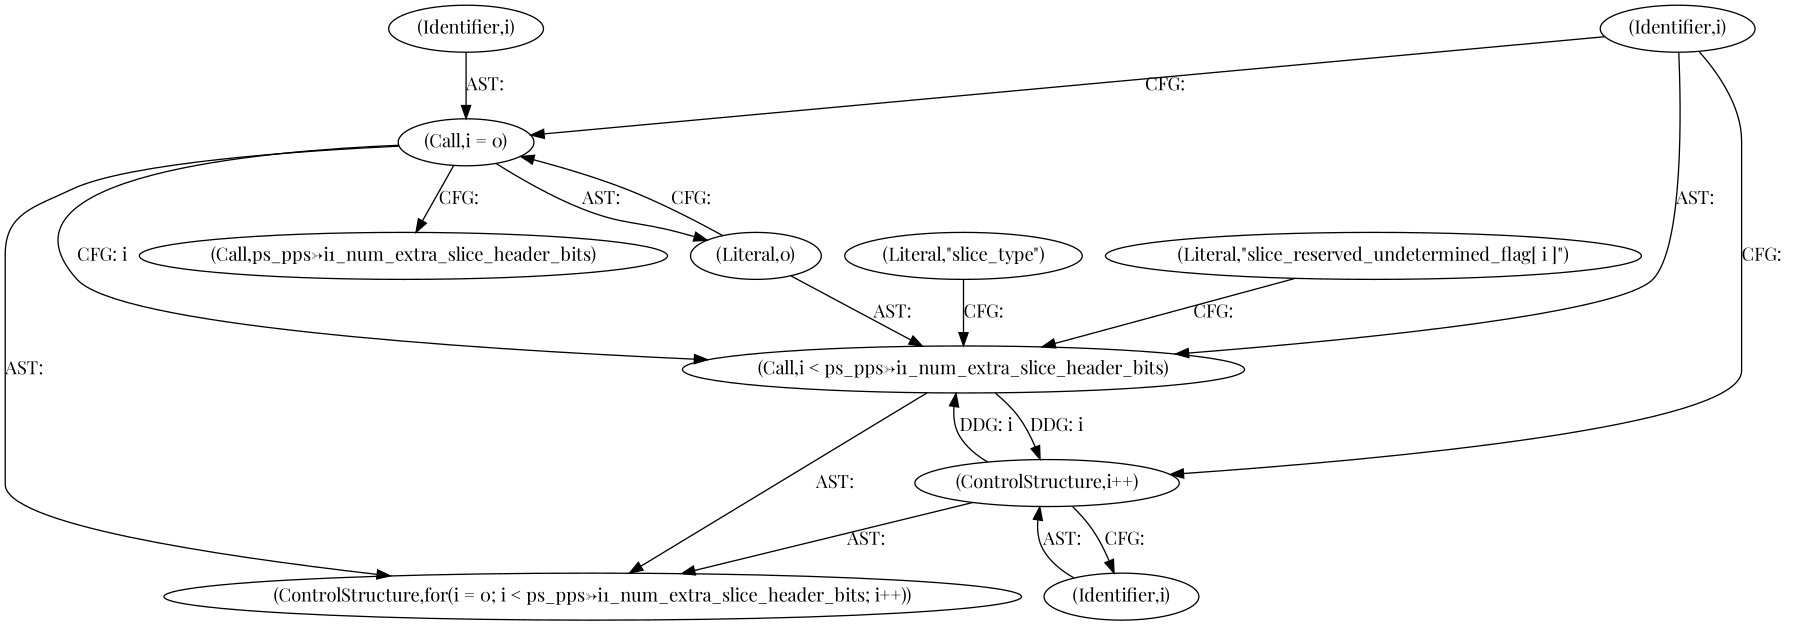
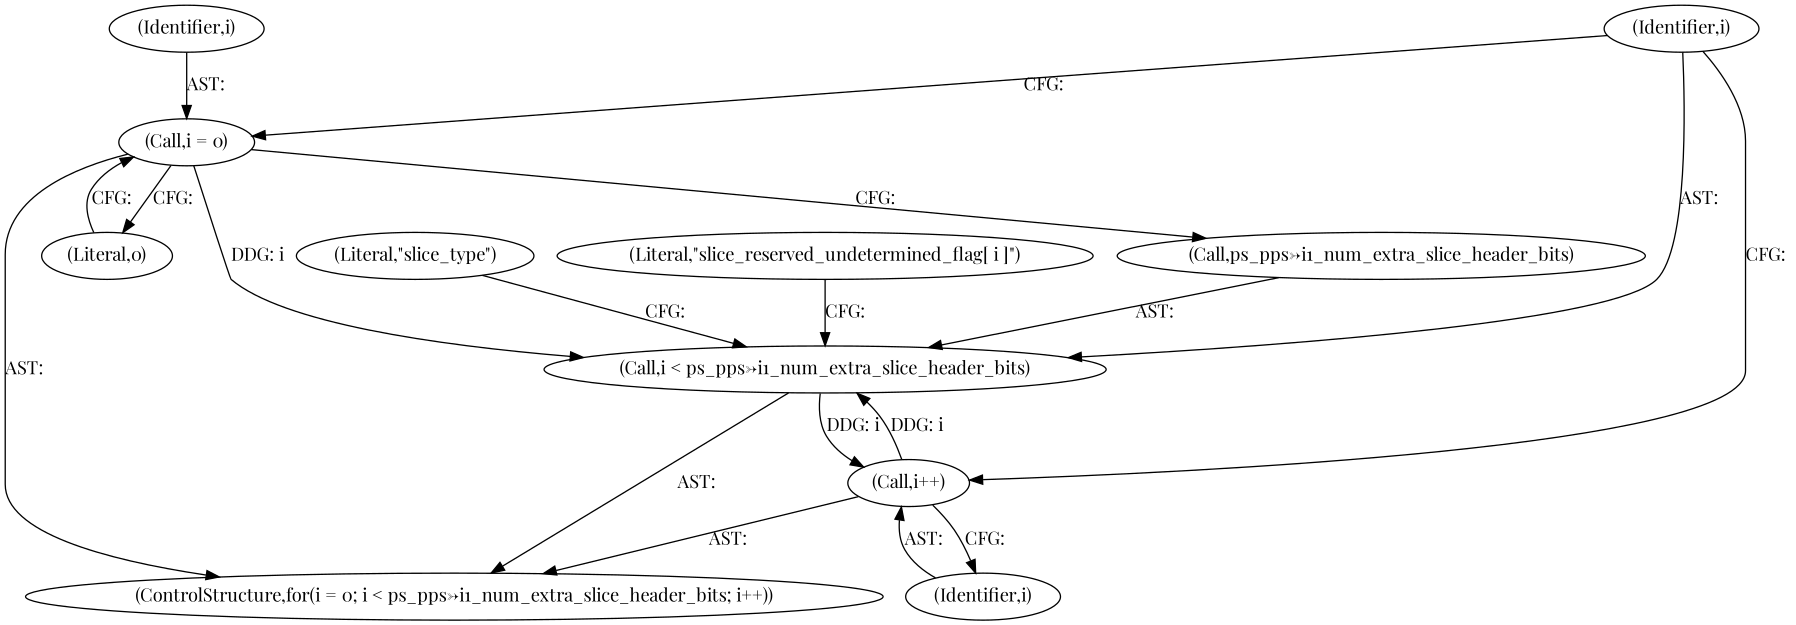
  digraph {
    fontname="Playfair Display"
    node [fontname="Playfair Display"]
    edge [fontname="Playfair Display"]
    n1 [label="(Call,i < ps_pps->i1_num_extra_slice_header_bits)"]
-   n2 [label="(ControlStructure,i++)"]
+   n2 [label="(Call,i++)"]
    n3 [label="(ControlStructure,for(i = 0; i < ps_pps->i1_num_extra_slice_header_bits; i++))"]
    n4 [label="(Identifier,i)"]
    n5 [label="(Call,ps_pps->i1_num_extra_slice_header_bits)"]
    n6 [label="(Call,i = 0)"]
    n7 [label="(Literal,0)"]
    n8 [label="(Literal,\"slice_type\")"]
    n9 [label="(Identifier,i)"]
    n10 [label="(Literal,\"slice_reserved_undetermined_flag[ i ]\")"]
    n11 [label="(Identifier,i)"]
    n1 -> n2 [label="DDG: i"]
    n1 -> n3 [label="AST: "]
    n2 -> n1 [label="DDG: i"]
    n2 -> n3 [label="AST: "]
    n2 -> n4 [label="CFG: "]
    n4 -> n2 [label="AST: "]
-   n7 -> n1 [label="AST: "]
-   n6 -> n1 [label="CFG: i"]
+   n5 -> n1 [label="AST: "]
+   n6 -> n1 [label="DDG: i"]
    n6 -> n3 [label="AST: "]
    n6 -> n5 [label="CFG: "]
-   n6 -> n7 [label="AST: "]
+   n6 -> n7 [label="CFG: "]
    n7 -> n6 [label="CFG: "]
    n8 -> n1 [label="CFG: "]
    n9 -> n1 [label="AST: "]
    n9 -> n2 [label="CFG: "]
    n9 -> n6 [label="CFG: "]
    n10 -> n1 [label="CFG: "]
    n11 -> n6 [label="AST: "]
  }
